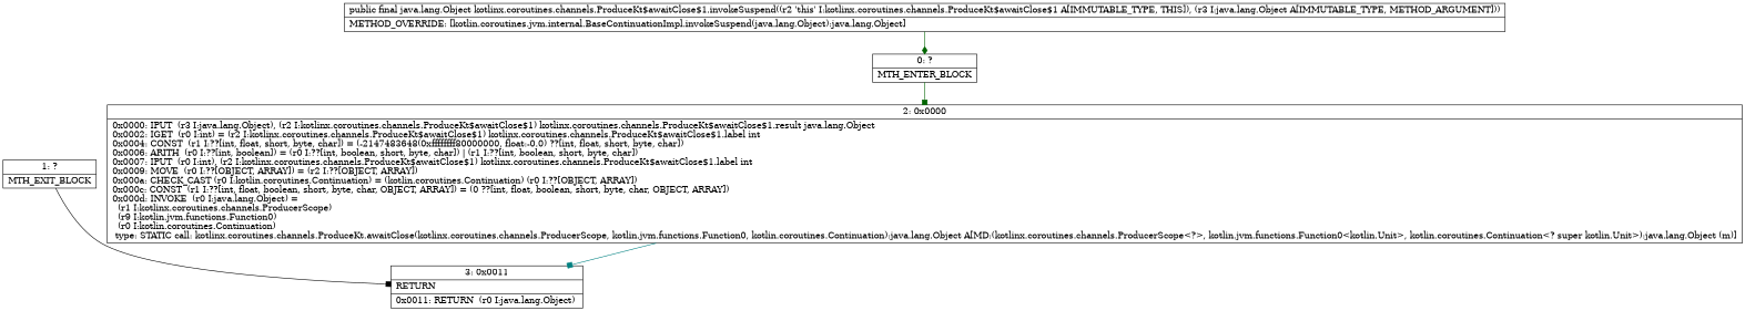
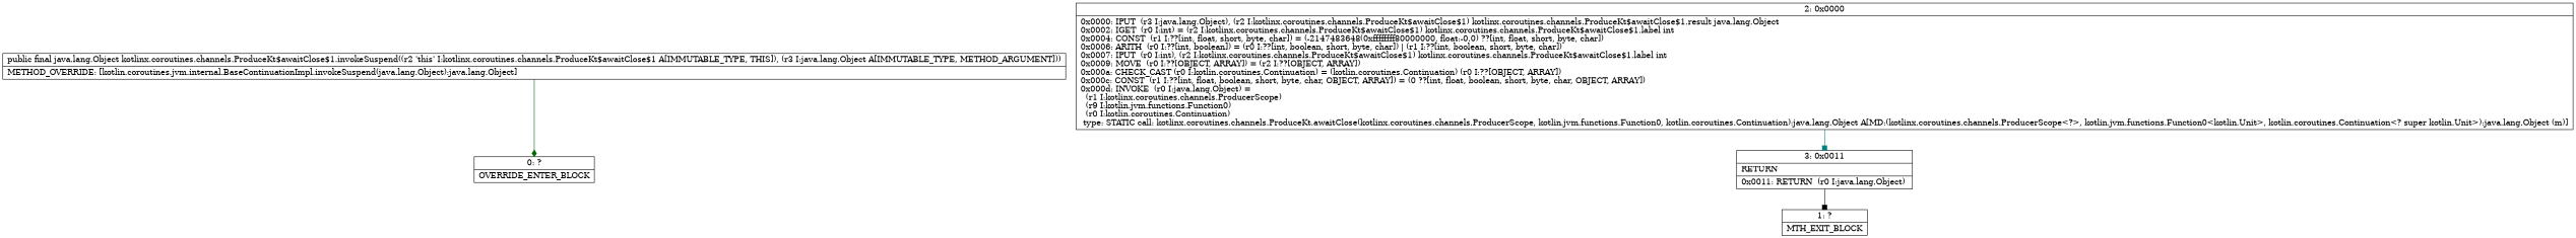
  digraph {
    node [shape=record]
    edge [arrowhead=box color=darkgreen]
-   n1 [label="{0\:\ ?|MTH_ENTER_BLOCK\l}"]
+   n1 [label="{0\:\ ?|OVERRIDE_ENTER_BLOCK\l}"]
    n2 [label="{2\:\ 0x0000|0x0000: IPUT  (r3 I:java.lang.Object), (r2 I:kotlinx.coroutines.channels.ProduceKt$awaitClose$1) kotlinx.coroutines.channels.ProduceKt$awaitClose$1.result java.lang.Object \l0x0002: IGET  (r0 I:int) = (r2 I:kotlinx.coroutines.channels.ProduceKt$awaitClose$1) kotlinx.coroutines.channels.ProduceKt$awaitClose$1.label int \l0x0004: CONST  (r1 I:??[int, float, short, byte, char]) = (\-2147483648(0xffffffff80000000, float:\-0.0) ??[int, float, short, byte, char]) \l0x0006: ARITH  (r0 I:??[int, boolean]) = (r0 I:??[int, boolean, short, byte, char]) \| (r1 I:??[int, boolean, short, byte, char]) \l0x0007: IPUT  (r0 I:int), (r2 I:kotlinx.coroutines.channels.ProduceKt$awaitClose$1) kotlinx.coroutines.channels.ProduceKt$awaitClose$1.label int \l0x0009: MOVE  (r0 I:??[OBJECT, ARRAY]) = (r2 I:??[OBJECT, ARRAY]) \l0x000a: CHECK_CAST (r0 I:kotlin.coroutines.Continuation) = (kotlin.coroutines.Continuation) (r0 I:??[OBJECT, ARRAY]) \l0x000c: CONST  (r1 I:??[int, float, boolean, short, byte, char, OBJECT, ARRAY]) = (0 ??[int, float, boolean, short, byte, char, OBJECT, ARRAY]) \l0x000d: INVOKE  (r0 I:java.lang.Object) = \l  (r1 I:kotlinx.coroutines.channels.ProducerScope)\l  (r9 I:kotlin.jvm.functions.Function0)\l  (r0 I:kotlin.coroutines.Continuation)\l type: STATIC call: kotlinx.coroutines.channels.ProduceKt.awaitClose(kotlinx.coroutines.channels.ProducerScope, kotlin.jvm.functions.Function0, kotlin.coroutines.Continuation):java.lang.Object A[MD:(kotlinx.coroutines.channels.ProducerScope\<?\>, kotlin.jvm.functions.Function0\<kotlin.Unit\>, kotlin.coroutines.Continuation\<? super kotlin.Unit\>):java.lang.Object (m)]\l}"]
    n3 [label="{3\:\ 0x0011|RETURN\l|0x0011: RETURN  (r0 I:java.lang.Object) \l}"]
    n4 [label="{1\:\ ?|MTH_EXIT_BLOCK\l}"]
    n5 [label="{public final java.lang.Object kotlinx.coroutines.channels.ProduceKt$awaitClose$1.invokeSuspend((r2 'this' I:kotlinx.coroutines.channels.ProduceKt$awaitClose$1 A[IMMUTABLE_TYPE, THIS]), (r3 I:java.lang.Object A[IMMUTABLE_TYPE, METHOD_ARGUMENT]))  | METHOD_OVERRIDE: [kotlin.coroutines.jvm.internal.BaseContinuationImpl.invokeSuspend(java.lang.Object):java.lang.Object]\l}"]
-   n1 -> n2
    n2 -> n3 [color=teal]
-   n4 -> n3 [color=black]
+   n3 -> n4 [color=black]
    n5 -> n1 [arrowhead=diamond]
  }
